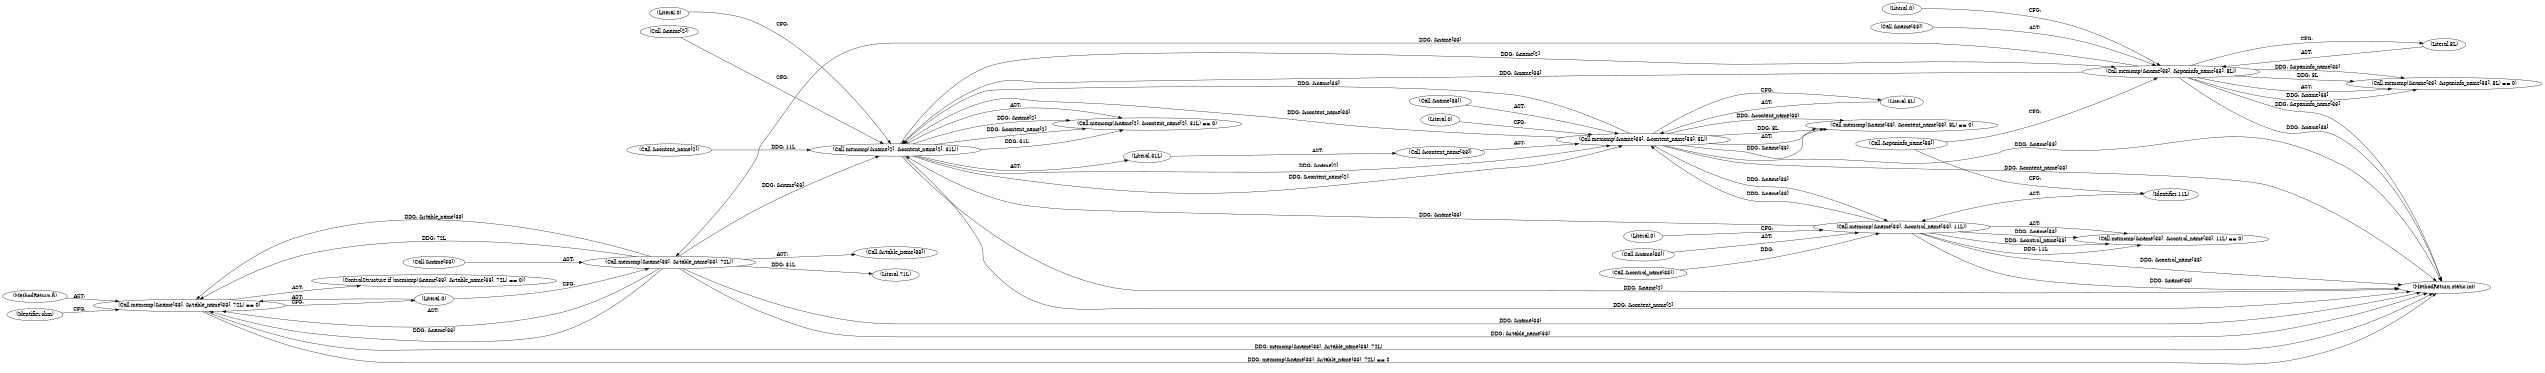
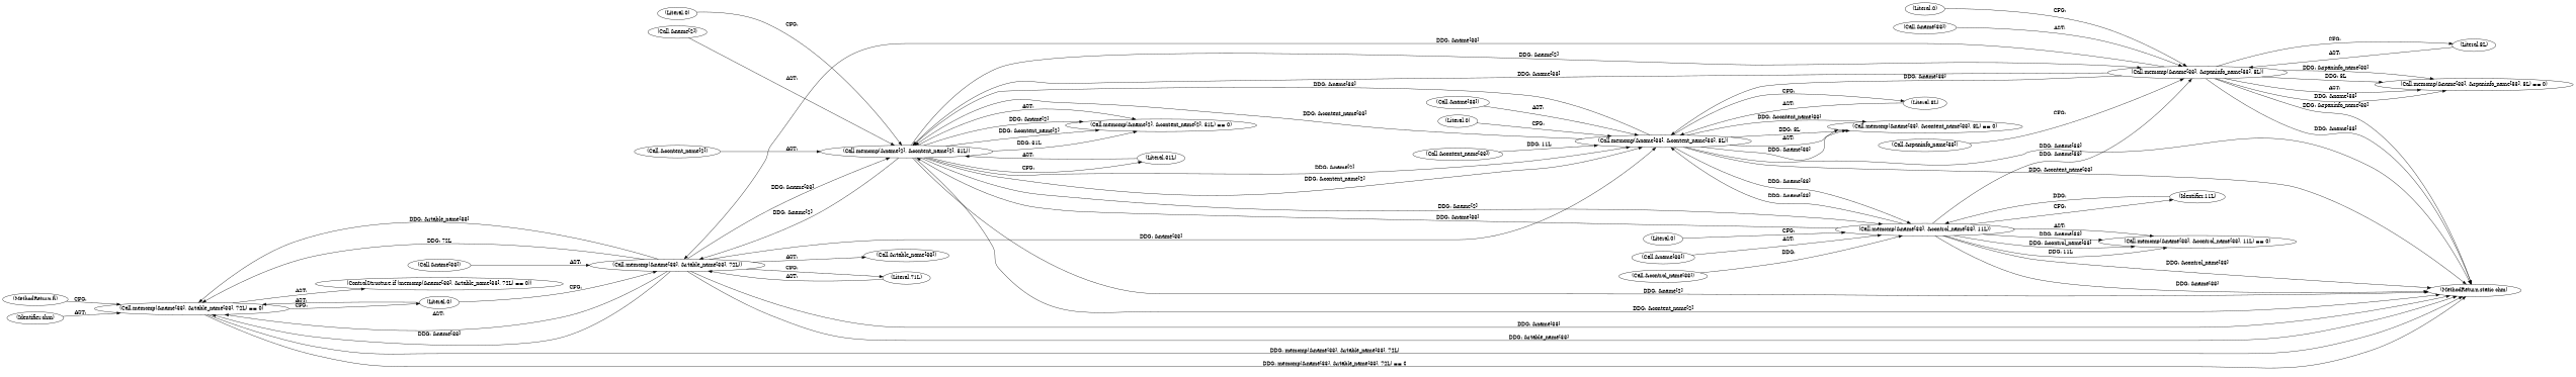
  digraph {
    fontname="DejaVu Serif"
    rankdir=LR
    node [fontname="DejaVu Serif"]
    edge [fontname="DejaVu Serif"]
    n1 [label="(Call,memcmp(&name[33], &rtable_name[33], 72L) == 0)"]
-   n2 [label="(MethodReturn,static int)"]
+   n2 [label="(MethodReturn,static chm)"]
    n3 [label="(ControlStructure,if (memcmp(&name[33], &rtable_name[33], 72L) == 0))"]
    n4 [label="(Literal,0)"]
    n5 [label="(Call,memcmp(&name[33], &rtable_name[33], 72L))"]
    n6 [label="(Call,memcmp(&name[2], &content_name[2], 31L))"]
    n7 [label="(Call,memcmp(&name[33], &content_name[33], 8L))"]
    n8 [label="(Literal,71L)"]
    n9 [label="(Call,&rtable_name[33])"]
    n10 [label="(Call,memcmp(&name[33], &control_name[33], 11L))"]
    n11 [label="(Call,memcmp(&name[33], &spaninfo_name[33], 8L))"]
    n12 [label="(Literal,31L)"]
    n13 [label="(Call,memcmp(&name[2], &content_name[2], 31L) == 0)"]
    n14 [label="(Call,memcmp(&name[33], &content_name[33], 8L) == 0)"]
    n15 [label="(Literal,8L)"]
    n16 [label="(Call,memcmp(&name[33], &control_name[33], 11L) == 0)"]
    n17 [label="(Identifier,11L)"]
    n18 [label="(Literal,8L)"]
    n19 [label="(Call,memcmp(&name[33], &spaninfo_name[33], 8L) == 0)"]
    n20 [label="(Call,&content_name[33])"]
    n21 [label="(Literal,0)"]
    n22 [label="(Call,&name[2])"]
    n23 [label="(MethodReturn,fi)"]
    n24 [label="(Call,&name[33])"]
    n25 [label="(Call,&name[33])"]
    n26 [label="(Call,&control_name[33])"]
    n27 [label="(Call,&content_name[2])"]
    n28 [label="(Call,&name[33])"]
    n29 [label="(Call,&spaninfo_name[33])"]
    n30 [label="(Literal,0)"]
    n31 [label="(Literal,0)"]
    n32 [label="(Literal,0)"]
    n33 [label="(Call,&name[33])"]
    n34 [label="(Identifier,chm)"]
    n1 -> n2 [label="DDG: memcmp(&name[33], &rtable_name[33], 72L)"]
    n1 -> n2 [label="DDG: memcmp(&name[33], &rtable_name[33], 72L) == 0"]
    n1 -> n3 [label="AST: "]
    n1 -> n4 [label="CFG: "]
    n4 -> n1 [label="AST: "]
    n4 -> n5 [label="CFG: "]
    n5 -> n1 [label="AST: "]
    n5 -> n1 [label="DDG: &name[33]"]
    n5 -> n1 [label="DDG: &rtable_name[33]"]
    n5 -> n1 [label="DDG: 72L"]
    n5 -> n2 [label="DDG: &name[33]"]
    n5 -> n2 [label="DDG: &rtable_name[33]"]
    n5 -> n6 [label="DDG: &name[33]"]
-   n5 -> n8 [label="DDG: 31L"]
+   n5 -> n7 [label="DDG: &name[33]"]
+   n5 -> n8 [label="CFG: "]
    n5 -> n9 [label="AST: "]
    n6 -> n2 [label="DDG: &name[2]"]
    n6 -> n2 [label="DDG: &content_name[2]"]
+   n6 -> n5 [label="DDG: &name[2]"]
    n6 -> n7 [label="DDG: &name[2]"]
    n6 -> n7 [label="DDG: &content_name[2]"]
+   n6 -> n10 [label="DDG: &name[2]"]
    n6 -> n11 [label="DDG: &name[2]"]
-   n6 -> n12 [label="AST: "]
+   n6 -> n12 [label="CFG: "]
    n6 -> n13 [label="AST: "]
    n6 -> n13 [label="DDG: &name[2]"]
    n6 -> n13 [label="DDG: &content_name[2]"]
    n6 -> n13 [label="DDG: 31L"]
    n7 -> n2 [label="DDG: &name[33]"]
    n7 -> n2 [label="DDG: &content_name[33]"]
    n7 -> n6 [label="DDG: &name[33]"]
    n7 -> n6 [label="DDG: &content_name[33]"]
    n7 -> n10 [label="DDG: &name[33]"]
    n7 -> n14 [label="AST: "]
    n7 -> n14 [label="DDG: &name[33]"]
    n7 -> n14 [label="DDG: &content_name[33]"]
    n7 -> n14 [label="DDG: 8L"]
    n7 -> n15 [label="CFG: "]
+   n8 -> n5 [label="AST: "]
    n10 -> n2 [label="DDG: &name[33]"]
    n10 -> n2 [label="DDG: &control_name[33]"]
    n10 -> n6 [label="DDG: &name[33]"]
    n10 -> n7 [label="DDG: &name[33]"]
+   n10 -> n11 [label="DDG: &name[33]"]
    n10 -> n16 [label="AST: "]
    n10 -> n16 [label="DDG: &name[33]"]
    n10 -> n16 [label="DDG: &control_name[33]"]
    n10 -> n16 [label="DDG: 11L"]
-   n29 -> n17 [label="CFG: "]
+   n10 -> n17 [label="CFG: "]
    n11 -> n2 [label="DDG: &spaninfo_name[33]"]
    n11 -> n2 [label="DDG: &name[33]"]
    n11 -> n5 [label="DDG: &name[33]"]
    n11 -> n6 [label="DDG: &name[33]"]
+   n11 -> n7 [label="DDG: &name[33]"]
    n11 -> n18 [label="CFG: "]
    n11 -> n19 [label="AST: "]
    n11 -> n19 [label="DDG: &name[33]"]
    n11 -> n19 [label="DDG: &spaninfo_name[33]"]
    n11 -> n19 [label="DDG: 8L"]
-   n12 -> n20 [label="AST: "]
+   n12 -> n6 [label="AST: "]
    n15 -> n7 [label="AST: "]
-   n17 -> n10 [label="AST: "]
+   n17 -> n10 [label="DDG: "]
    n18 -> n11 [label="AST: "]
-   n20 -> n7 [label="AST: "]
+   n20 -> n7 [label="DDG: 11L"]
    n21 -> n10 [label="CFG: "]
-   n22 -> n6 [label="CFG: "]
-   n23 -> n1 [label="AST: "]
+   n22 -> n6 [label="AST: "]
+   n23 -> n1 [label="CFG: "]
    n24 -> n7 [label="AST: "]
    n25 -> n10 [label="AST: "]
    n26 -> n10 [label="DDG: "]
-   n27 -> n6 [label="DDG: 11L"]
+   n27 -> n6 [label="AST: "]
    n28 -> n5 [label="AST: "]
    n29 -> n11 [label="CFG: "]
    n30 -> n11 [label="CFG: "]
    n31 -> n6 [label="CFG: "]
    n32 -> n7 [label="CFG: "]
    n33 -> n11 [label="AST: "]
-   n34 -> n1 [label="CFG: "]
+   n34 -> n1 [label="AST: "]
  }
